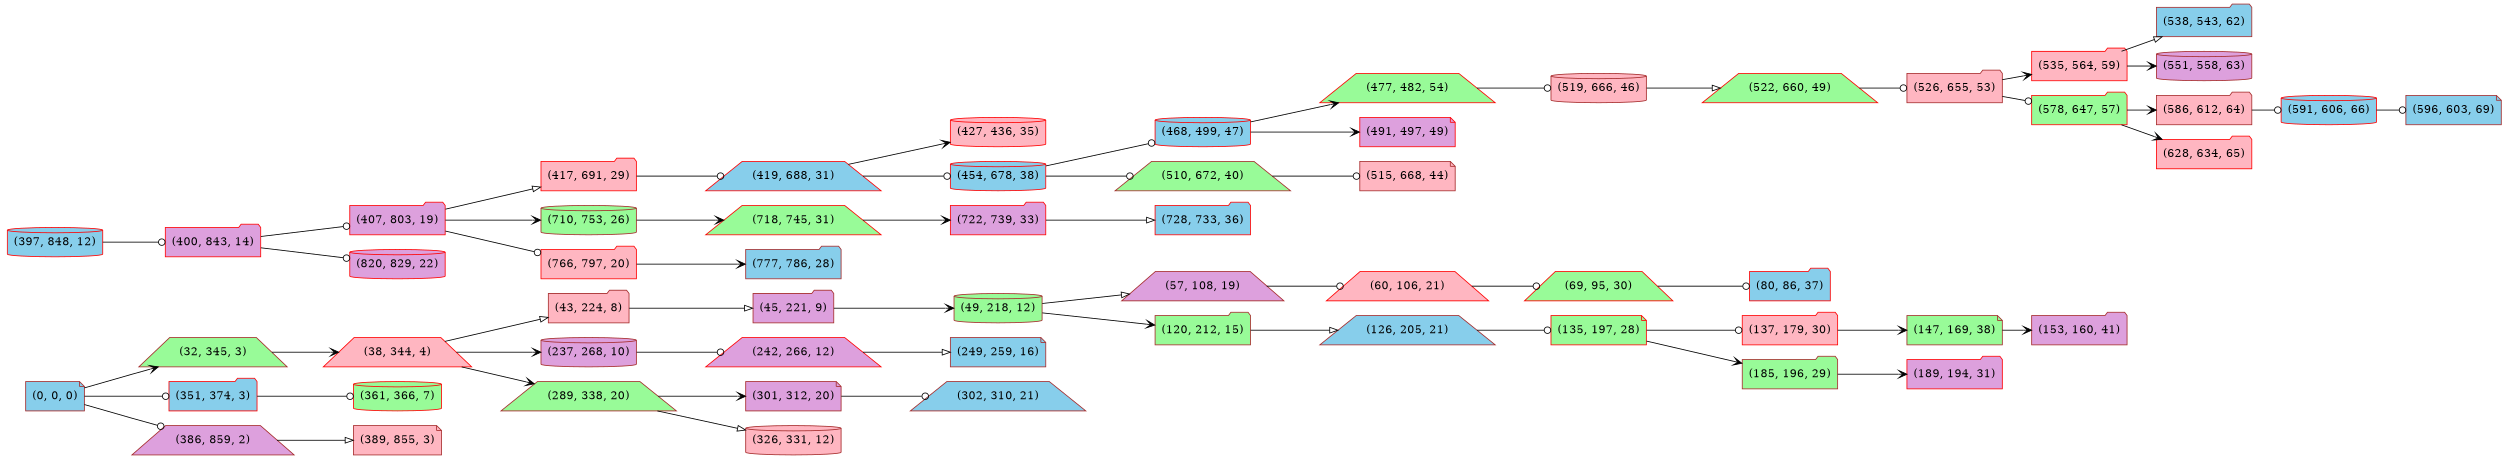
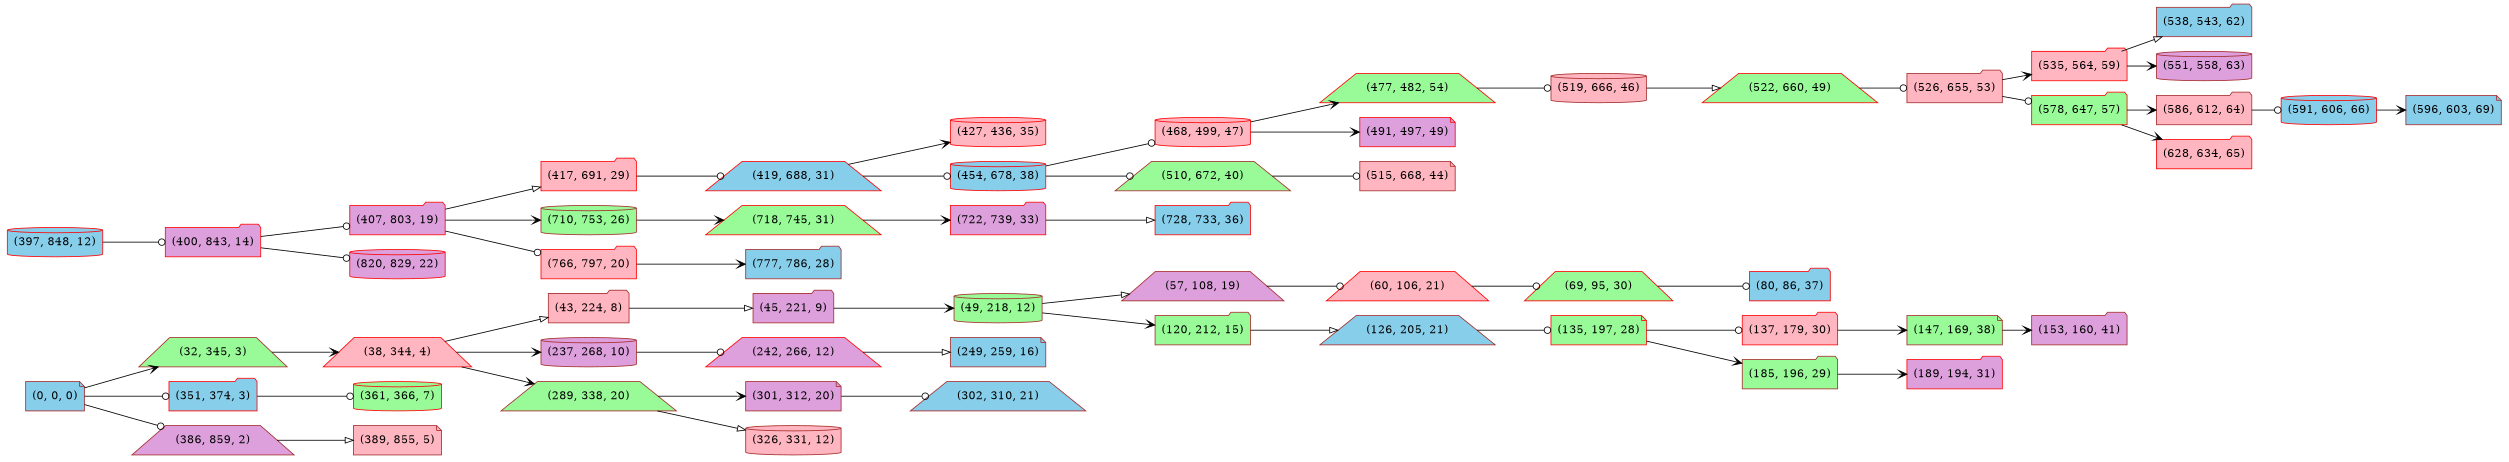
  digraph {
    rankdir=LR
    node [color=red fillcolor=skyblue shape=folder style=filled]
    edge [arrowhead=odot]
    "(0, 0, 0)" [color=brown shape=note]
    "(32, 345, 3)" [color=brown fillcolor=palegreen shape=trapezium]
    "(351, 374, 3)"
    "(386, 859, 2)" [color=brown fillcolor=plum shape=trapezium]
    "(38, 344, 4)" [fillcolor=lightpink shape=trapezium]
    "(361, 366, 7)" [fillcolor=palegreen shape=cylinder]
-   "(389, 855, 5)" [color=brown fillcolor=lightpink shape=note label="(389, 855, 3)"]
+   "(389, 855, 5)" [color=brown fillcolor=lightpink shape=note]
    "(43, 224, 8)" [color=brown fillcolor=lightpink]
    "(237, 268, 10)" [color=brown fillcolor=plum shape=cylinder]
    n10 [color=brown fillcolor=palegreen label="(289, 338, 20)" shape=trapezium]
    "(45, 221, 9)" [color=brown fillcolor=plum]
    "(242, 266, 12)" [fillcolor=plum shape=trapezium]
    "(301, 312, 20)" [color=brown fillcolor=plum shape=note]
    "(326, 331, 12)" [color=brown fillcolor=lightpink shape=cylinder]
    "(49, 218, 12)" [color=brown fillcolor=palegreen shape=cylinder]
    "(57, 108, 19)" [color=brown fillcolor=plum shape=trapezium]
    "(120, 212, 15)" [color=brown fillcolor=palegreen]
    "(60, 106, 21)" [fillcolor=lightpink shape=trapezium]
    "(126, 205, 21)" [color=brown shape=trapezium]
    "(69, 95, 30)" [fillcolor=palegreen shape=trapezium]
    "(80, 86, 37)"
    "(135, 197, 28)" [fillcolor=palegreen shape=note]
    "(137, 179, 30)" [fillcolor=lightpink]
    "(185, 196, 29)" [color=brown fillcolor=palegreen]
    "(147, 169, 38)" [color=brown fillcolor=palegreen shape=note]
    "(189, 194, 31)" [fillcolor=plum]
    "(153, 160, 41)" [color=brown fillcolor=plum]
    "(249, 259, 16)" [color=brown shape=note]
    "(302, 310, 21)" [color=brown shape=trapezium]
    "(397, 848, 12)" [shape=cylinder]
    "(400, 843, 14)" [fillcolor=plum]
    "(407, 803, 19)" [fillcolor=plum]
    "(820, 829, 22)" [fillcolor=plum shape=cylinder]
    "(417, 691, 29)" [fillcolor=lightpink]
    "(710, 753, 26)" [color=brown fillcolor=palegreen shape=cylinder]
    "(766, 797, 20)" [fillcolor=lightpink]
    "(419, 688, 31)" [shape=trapezium]
    "(718, 745, 31)" [fillcolor=palegreen shape=trapezium]
    "(777, 786, 28)" [color=brown]
    "(427, 436, 35)" [fillcolor=lightpink shape=cylinder]
    "(454, 678, 38)" [shape=cylinder]
-   "(468, 499, 47)" [shape=cylinder]
+   "(468, 499, 47)" [fillcolor=lightpink shape=cylinder]
    "(510, 672, 40)" [color=brown fillcolor=palegreen shape=trapezium]
    "(477, 482, 54)" [fillcolor=palegreen shape=trapezium]
    "(491, 497, 49)" [fillcolor=plum shape=note]
    "(515, 668, 44)" [color=brown fillcolor=lightpink shape=note]
    "(519, 666, 46)" [color=brown fillcolor=lightpink shape=cylinder]
    "(522, 660, 49)" [fillcolor=palegreen shape=trapezium]
    "(526, 655, 53)" [color=brown fillcolor=lightpink]
    "(535, 564, 59)" [fillcolor=lightpink]
    "(578, 647, 57)" [fillcolor=palegreen]
    "(538, 543, 62)" [color=brown]
    "(551, 558, 63)" [color=brown fillcolor=plum shape=cylinder]
    "(586, 612, 64)" [color=brown fillcolor=lightpink]
    "(628, 634, 65)" [fillcolor=lightpink]
    "(591, 606, 66)" [shape=cylinder]
    "(596, 603, 69)" [color=brown shape=note]
    "(722, 739, 33)" [fillcolor=plum]
    "(728, 733, 36)"
    "(0, 0, 0)" -> "(32, 345, 3)" [arrowhead=vee]
    "(0, 0, 0)" -> "(351, 374, 3)"
    "(0, 0, 0)" -> "(386, 859, 2)"
    "(32, 345, 3)" -> "(38, 344, 4)" [arrowhead=vee]
    "(351, 374, 3)" -> "(361, 366, 7)"
    "(386, 859, 2)" -> "(389, 855, 5)" [arrowhead=onormal]
    "(38, 344, 4)" -> "(43, 224, 8)" [arrowhead=onormal]
    "(38, 344, 4)" -> "(237, 268, 10)" [arrowhead=vee]
    "(38, 344, 4)" -> n10 [arrowhead=vee]
    "(43, 224, 8)" -> "(45, 221, 9)" [arrowhead=onormal]
    "(237, 268, 10)" -> "(242, 266, 12)"
    n10 -> "(301, 312, 20)" [arrowhead=vee]
    n10 -> "(326, 331, 12)" [arrowhead=onormal]
    "(45, 221, 9)" -> "(49, 218, 12)" [arrowhead=vee]
    "(242, 266, 12)" -> "(249, 259, 16)" [arrowhead=onormal]
    "(301, 312, 20)" -> "(302, 310, 21)"
    "(49, 218, 12)" -> "(57, 108, 19)" [arrowhead=onormal]
    "(49, 218, 12)" -> "(120, 212, 15)" [arrowhead=vee]
    "(57, 108, 19)" -> "(60, 106, 21)"
    "(120, 212, 15)" -> "(126, 205, 21)" [arrowhead=onormal]
    "(60, 106, 21)" -> "(69, 95, 30)"
    "(126, 205, 21)" -> "(135, 197, 28)"
    "(69, 95, 30)" -> "(80, 86, 37)"
    "(135, 197, 28)" -> "(137, 179, 30)"
    "(135, 197, 28)" -> "(185, 196, 29)" [arrowhead=vee]
    "(137, 179, 30)" -> "(147, 169, 38)" [arrowhead=vee]
    "(185, 196, 29)" -> "(189, 194, 31)" [arrowhead=vee]
    "(147, 169, 38)" -> "(153, 160, 41)" [arrowhead=vee]
    "(397, 848, 12)" -> "(400, 843, 14)"
    "(400, 843, 14)" -> "(407, 803, 19)"
    "(400, 843, 14)" -> "(820, 829, 22)"
    "(407, 803, 19)" -> "(417, 691, 29)" [arrowhead=onormal]
    "(407, 803, 19)" -> "(710, 753, 26)" [arrowhead=vee]
    "(407, 803, 19)" -> "(766, 797, 20)"
    "(417, 691, 29)" -> "(419, 688, 31)"
    "(710, 753, 26)" -> "(718, 745, 31)" [arrowhead=vee]
    "(766, 797, 20)" -> "(777, 786, 28)" [arrowhead=vee]
    "(419, 688, 31)" -> "(427, 436, 35)" [arrowhead=vee]
    "(419, 688, 31)" -> "(454, 678, 38)"
    "(718, 745, 31)" -> "(722, 739, 33)" [arrowhead=vee]
    "(454, 678, 38)" -> "(468, 499, 47)"
    "(454, 678, 38)" -> "(510, 672, 40)"
    "(468, 499, 47)" -> "(477, 482, 54)" [arrowhead=vee]
    "(468, 499, 47)" -> "(491, 497, 49)" [arrowhead=vee]
    "(510, 672, 40)" -> "(515, 668, 44)"
    "(477, 482, 54)" -> "(519, 666, 46)"
    "(519, 666, 46)" -> "(522, 660, 49)" [arrowhead=onormal]
    "(522, 660, 49)" -> "(526, 655, 53)"
    "(526, 655, 53)" -> "(535, 564, 59)" [arrowhead=vee]
    "(526, 655, 53)" -> "(578, 647, 57)"
    "(535, 564, 59)" -> "(538, 543, 62)" [arrowhead=onormal]
    "(535, 564, 59)" -> "(551, 558, 63)" [arrowhead=vee]
    "(578, 647, 57)" -> "(586, 612, 64)" [arrowhead=vee]
    "(578, 647, 57)" -> "(628, 634, 65)" [arrowhead=vee]
    "(586, 612, 64)" -> "(591, 606, 66)"
-   "(591, 606, 66)" -> "(596, 603, 69)"
+   "(591, 606, 66)" -> "(596, 603, 69)" [arrowhead=vee]
    "(722, 739, 33)" -> "(728, 733, 36)" [arrowhead=onormal]
  }
